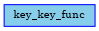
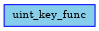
  digraph {
    rankdir=LR
    fontname="DejaVu Serif"
-   n1 [color=blue fillcolor=skyblue fontname="DejaVu Serif" fontsize=10 height=0.2 label=key_key_func shape=record style=filled width=0.4]
+   n1 [color=blue fillcolor=skyblue fontname="DejaVu Serif" fontsize=10 height=0.2 label=uint_key_func shape=record style=filled width=0.4]
  }
